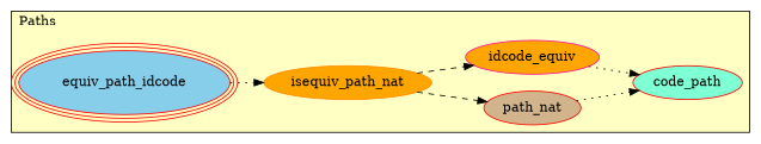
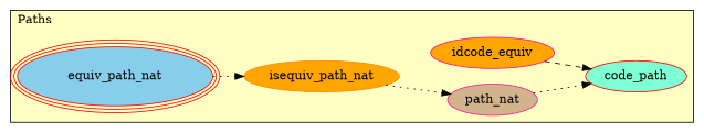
  digraph {
    rankdir=LR
    node [color=red fillcolor=orange style=filled]
    edge [style=dotted]
-   n1 [fillcolor=skyblue label=equiv_path_idcode peripheries=3]
+   n1 [fillcolor=skyblue label=equiv_path_nat peripheries=3]
    n2 [color=darkorange label=isequiv_path_nat]
-   n3 [fillcolor=tan label=path_nat]
+   n3 [color=deeppink fillcolor=tan label=path_nat]
    n4 [color=deeppink label=idcode_equiv]
    n5 [fillcolor=aquamarine label=code_path]
    subgraph cluster_1 {
      fillcolor="#FFFFC3"
      label=Paths
      labeljust=l
      style=filled
      n1
      n2
      n3
      n4
      n5
    }
    n1 -> n2
-   n2 -> n3 [style=dashed]
-   n2 -> n4 [style=dashed]
+   n2 -> n3
    n3 -> n5
-   n4 -> n5
+   n4 -> n5 [style=dashed]
  }
